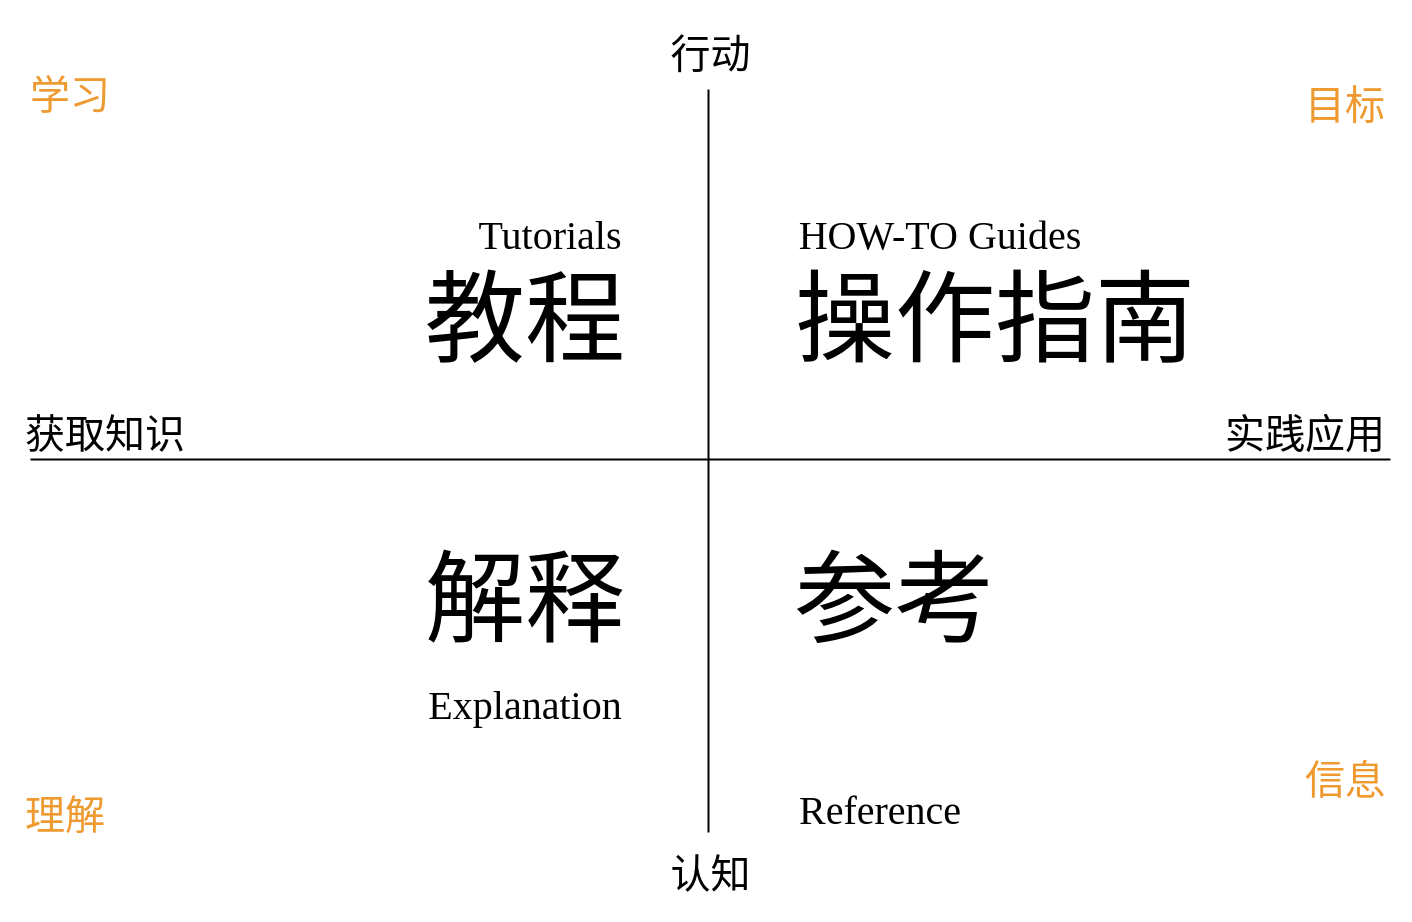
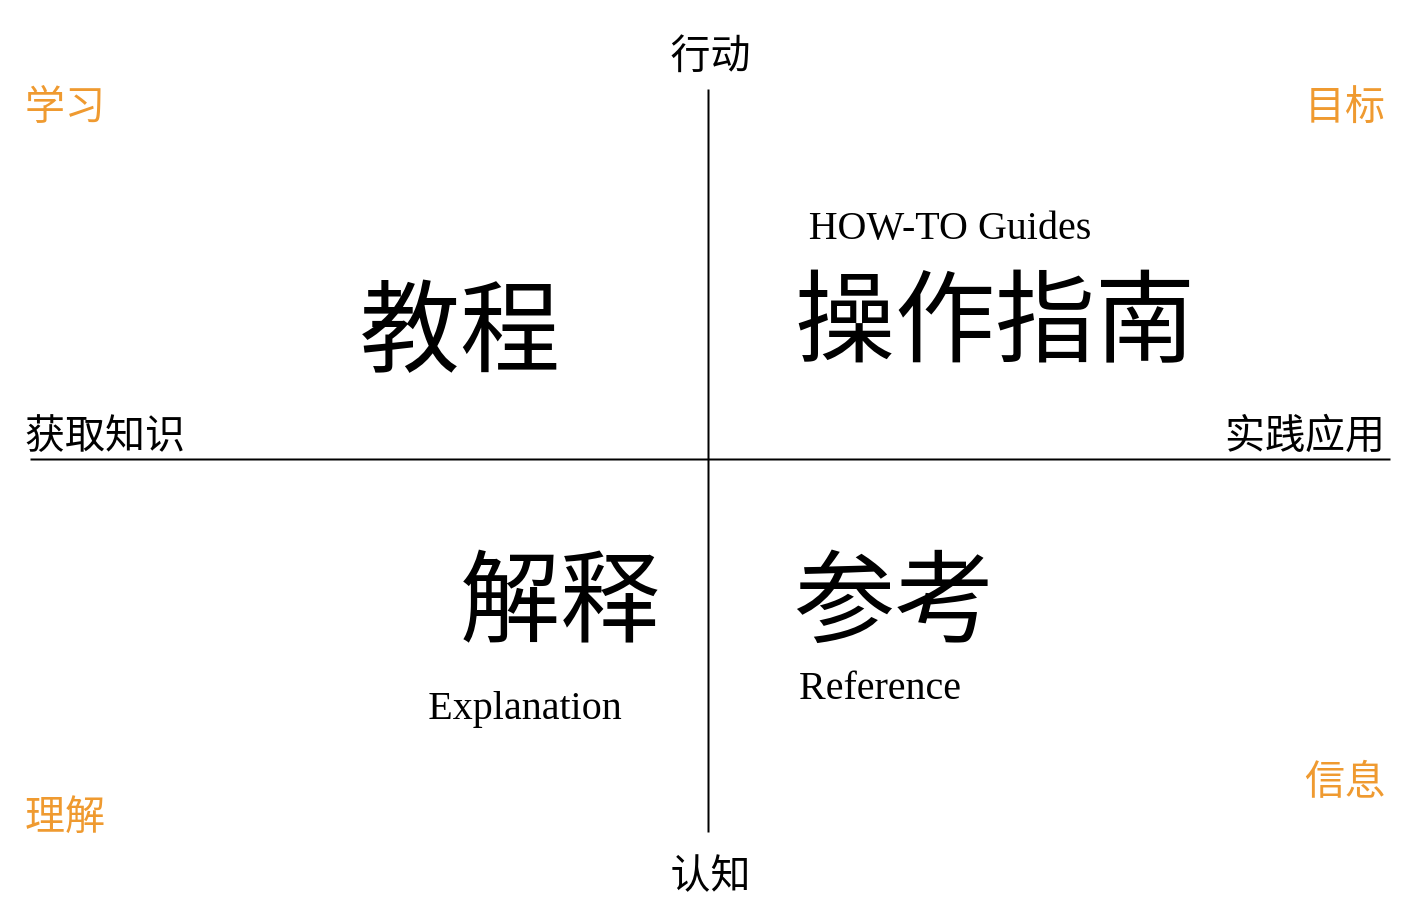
  <mxCell id="0" />
  <mxCell id="1" parent="0" />
  <mxCell id="2" value="" style="endArrow=none;html=1;strokeWidth=2;" parent="1" edge="1"><mxGeometry width="50" height="50" relative="1" as="geometry"><mxPoint x="30" y="459" as="sourcePoint" /><mxPoint x="1390" y="459" as="targetPoint" /></mxGeometry></mxCell>
  <mxCell id="3" value="" style="endArrow=none;html=1;strokeWidth=2;" parent="1" edge="1"><mxGeometry width="50" height="50" relative="1" as="geometry"><mxPoint x="708" y="832" as="sourcePoint" /><mxPoint x="708" y="89" as="targetPoint" /></mxGeometry></mxCell>
- <mxCell id="4" value="&lt;p&gt;&lt;font style=&quot;font-size: 100px;&quot; face=&quot;Times New Roman&quot;&gt;教程&lt;/font&gt;&lt;/p&gt;" style="text;html=1;strokeColor=none;fillColor=none;align=center;verticalAlign=middle;whiteSpace=wrap;rounded=0;fontFamily=Verdana;" parent="1" vertex="1"><mxGeometry x="420" y="260" width="210" height="120" as="geometry" /></mxCell>
+ <mxCell id="4" value="&lt;p&gt;&lt;font style=&quot;font-size: 100px;&quot; face=&quot;Times New Roman&quot;&gt;教程&lt;/font&gt;&lt;/p&gt;" style="text;html=1;strokeColor=none;fillColor=none;align=center;verticalAlign=middle;whiteSpace=wrap;rounded=0;fontFamily=Verdana;" parent="1" vertex="1"><mxGeometry x="355" y="270" width="210" height="120" as="geometry" /></mxCell>
  <mxCell id="5" value="操作指南" style="text;html=1;strokeColor=none;fillColor=none;align=center;verticalAlign=middle;rounded=0;fontFamily=Times New Roman;fontSize=100;whiteSpace=wrap;labelPosition=center;verticalLabelPosition=middle;" parent="1" vertex="1"><mxGeometry x="790" y="260" width="410" height="120" as="geometry" /></mxCell>
- <mxCell id="6" value="解释" style="text;html=1;strokeColor=none;fillColor=none;align=center;verticalAlign=middle;whiteSpace=wrap;rounded=0;fontFamily=Times New Roman;fontSize=100;" parent="1" vertex="1"><mxGeometry x="420" y="540" width="210" height="120" as="geometry" /></mxCell>
+ <mxCell id="6" value="解释" style="text;html=1;strokeColor=none;fillColor=none;align=center;verticalAlign=middle;whiteSpace=wrap;rounded=0;fontFamily=Times New Roman;fontSize=100;" parent="1" vertex="1"><mxGeometry x="455" y="540" width="210" height="120" as="geometry" /></mxCell>
  <mxCell id="7" value="参考" style="text;html=1;strokeColor=none;fillColor=none;align=center;verticalAlign=middle;whiteSpace=wrap;rounded=0;fontFamily=Times New Roman;fontSize=100;" parent="1" vertex="1"><mxGeometry x="790" y="540" width="210" height="120" as="geometry" /></mxCell>
  <mxCell id="8" value="&lt;font style=&quot;font-size: 40px;&quot;&gt;获取知识&lt;/font&gt;" style="text;html=1;strokeColor=none;fillColor=none;align=center;verticalAlign=middle;whiteSpace=wrap;rounded=0;fontFamily=Times New Roman;fontSize=50;" parent="1" vertex="1"><mxGeometry x="20" y="400" width="170" height="60" as="geometry" /></mxCell>
  <mxCell id="9" value="&lt;font style=&quot;font-size: 40px;&quot;&gt;实践应用&lt;/font&gt;" style="text;html=1;strokeColor=none;fillColor=none;align=center;verticalAlign=middle;whiteSpace=wrap;rounded=0;fontFamily=Times New Roman;fontSize=50;" parent="1" vertex="1"><mxGeometry x="1220" y="400" width="170" height="60" as="geometry" /></mxCell>
  <mxCell id="10" value="&lt;font style=&quot;font-size: 40px;&quot;&gt;认知&lt;/font&gt;" style="text;html=1;strokeColor=none;fillColor=none;align=center;verticalAlign=middle;whiteSpace=wrap;rounded=0;fontFamily=Times New Roman;fontSize=50;" parent="1" vertex="1"><mxGeometry x="668" y="840" width="85" height="60" as="geometry" /></mxCell>
  <mxCell id="11" value="&lt;font style=&quot;font-size: 40px;&quot;&gt;行动&lt;/font&gt;" style="text;html=1;strokeColor=none;fillColor=none;align=center;verticalAlign=middle;whiteSpace=wrap;rounded=0;fontFamily=Times New Roman;fontSize=50;" parent="1" vertex="1"><mxGeometry x="668" y="20" width="85" height="60" as="geometry" /></mxCell>
- <mxCell id="12" value="Tutorials" style="text;html=1;strokeColor=none;fillColor=none;align=center;verticalAlign=middle;whiteSpace=wrap;rounded=0;fontFamily=Times New Roman;fontSize=40;" parent="1" vertex="1"><mxGeometry x="470" y="210" width="160" height="50" as="geometry" /></mxCell>
- <mxCell id="13" value="HOW-TO Guides" style="text;html=1;strokeColor=none;fillColor=none;align=center;verticalAlign=middle;whiteSpace=wrap;rounded=0;fontFamily=Times New Roman;fontSize=40;horizontal=1;labelPosition=center;verticalLabelPosition=middle;" parent="1" vertex="1"><mxGeometry x="790" y="210" width="300" height="50" as="geometry" /></mxCell>
+ <mxCell id="13" value="HOW-TO Guides" style="text;html=1;strokeColor=none;fillColor=none;align=center;verticalAlign=middle;whiteSpace=wrap;rounded=0;fontFamily=Times New Roman;fontSize=40;horizontal=1;labelPosition=center;verticalLabelPosition=middle;" parent="1" vertex="1"><mxGeometry x="800" y="200" width="300" height="50" as="geometry" /></mxCell>
  <mxCell id="14" value="Explanation" style="text;html=1;strokeColor=none;fillColor=none;align=center;verticalAlign=middle;whiteSpace=wrap;rounded=0;fontFamily=Times New Roman;fontSize=40;" parent="1" vertex="1"><mxGeometry x="420" y="680" width="210" height="50" as="geometry" /></mxCell>
- <mxCell id="15" value="Reference" style="text;html=1;strokeColor=none;fillColor=none;align=center;verticalAlign=middle;whiteSpace=wrap;rounded=0;fontFamily=Times New Roman;fontSize=40;" parent="1" vertex="1"><mxGeometry x="790" y="785" width="180" height="50" as="geometry" /></mxCell>
- <mxCell id="16" value="&lt;font color=&quot;#ef9a30&quot;&gt;学习&lt;/font&gt;" style="text;html=1;strokeColor=none;fillColor=none;align=center;verticalAlign=middle;whiteSpace=wrap;rounded=0;fontFamily=Times New Roman;fontSize=40;" parent="1" vertex="1"><mxGeometry x="25" y="70" width="90" height="50" as="geometry" /></mxCell>
+ <mxCell id="15" value="Reference" style="text;html=1;strokeColor=none;fillColor=none;align=center;verticalAlign=middle;whiteSpace=wrap;rounded=0;fontFamily=Times New Roman;fontSize=40;" parent="1" vertex="1"><mxGeometry x="790" y="660" width="180" height="50" as="geometry" /></mxCell>
+ <mxCell id="16" value="&lt;font color=&quot;#ef9a30&quot;&gt;学习&lt;/font&gt;" style="text;html=1;strokeColor=none;fillColor=none;align=center;verticalAlign=middle;whiteSpace=wrap;rounded=0;fontFamily=Times New Roman;fontSize=40;" parent="1" vertex="1"><mxGeometry x="20" y="80" width="90" height="50" as="geometry" /></mxCell>
  <mxCell id="17" value="&lt;font color=&quot;#ef9a30&quot;&gt;目标&lt;/font&gt;" style="text;html=1;strokeColor=none;fillColor=none;align=center;verticalAlign=middle;whiteSpace=wrap;rounded=0;fontFamily=Times New Roman;fontSize=40;" parent="1" vertex="1"><mxGeometry x="1300" y="80" width="90" height="50" as="geometry" /></mxCell>
  <mxCell id="18" value="&lt;font color=&quot;#ef9a30&quot;&gt;理解&lt;/font&gt;&lt;span style=&quot;color: rgba(0, 0, 0, 0); font-family: monospace; font-size: 0px; text-align: start;&quot;&gt;%3CmxGraphModel%3E%3Croot%3E%3CmxCell%20id%3D%220%22%2F%3E%3CmxCell%20id%3D%221%22%20parent%3D%220%22%2F%3E%3CmxCell%20id%3D%222%22%20value%3D%22%26lt%3Bfont%20color%3D%26quot%3B%23ef9a30%26quot%3B%26gt%3B%E7%9B%AE%E6%A0%87%26lt%3B%2Ffont%26gt%3B%22%20style%3D%22text%3Bhtml%3D1%3BstrokeColor%3Dnone%3BfillColor%3Dnone%3Balign%3Dcenter%3BverticalAlign%3Dmiddle%3BwhiteSpace%3Dwrap%3Brounded%3D0%3BfontFamily%3DTimes%20New%20Roman%3BfontSize%3D40%3B%22%20vertex%3D%221%22%20parent%3D%221%22%3E%3CmxGeometry%20x%3D%22880%22%20y%3D%22280%22%20width%3D%2290%22%20height%3D%2250%22%20as%3D%22geometry%22%2F%3E%3C%2FmxCell%3E%3C%2Froot%3E%3C%2FmxGraphModel%3E&lt;/span&gt;" style="text;html=1;strokeColor=none;fillColor=none;align=center;verticalAlign=middle;whiteSpace=wrap;rounded=0;fontFamily=Times New Roman;fontSize=40;" parent="1" vertex="1"><mxGeometry x="20" y="790" width="90" height="50" as="geometry" /></mxCell>
  <mxCell id="19" value="&lt;font color=&quot;#ef9a30&quot;&gt;信息&lt;/font&gt;" style="text;html=1;strokeColor=none;fillColor=none;align=center;verticalAlign=middle;whiteSpace=wrap;rounded=0;fontFamily=Times New Roman;fontSize=40;" parent="1" vertex="1"><mxGeometry x="1300" y="755" width="90" height="50" as="geometry" /></mxCell>
